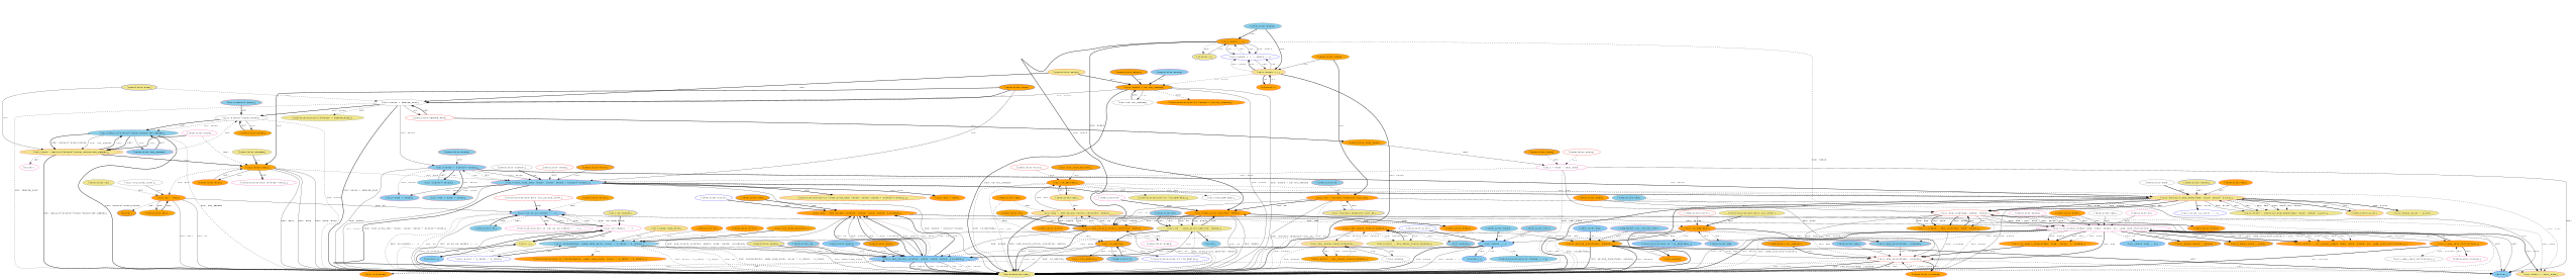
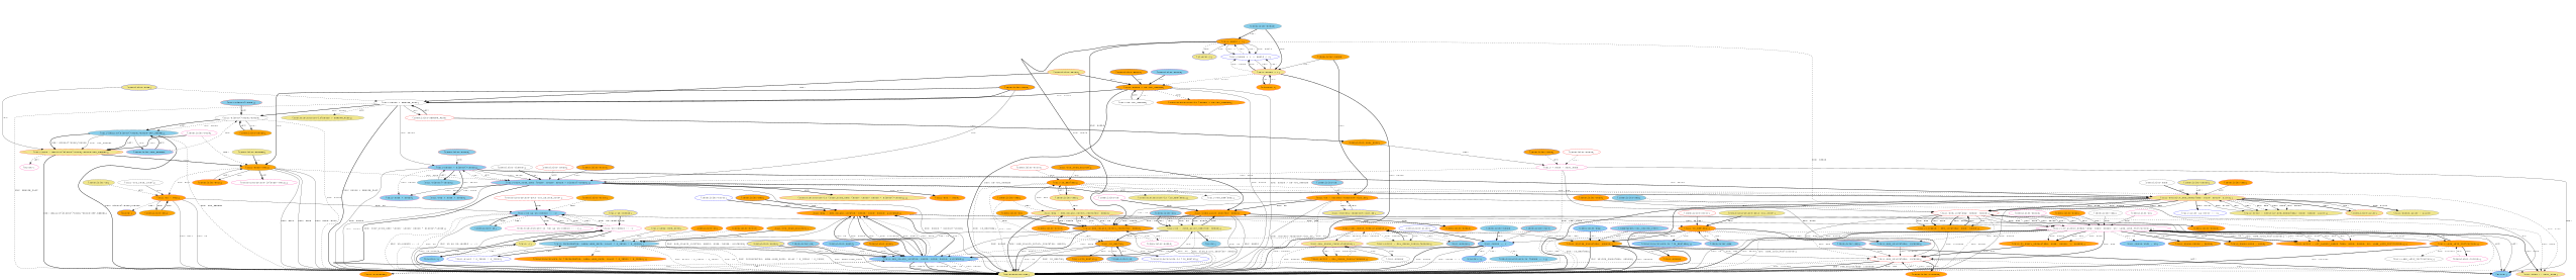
  digraph {
    fontname="Courier Prime"
    node [color=gray40 fillcolor=orange fontname="Courier Prime" style=filled]
    edge [fontname="Courier Prime" style=solid]
    n1 [label="(Call,unlink_queue(sma, &queue))"]
    n2 [color=red fillcolor=white label="(Call,sem_unlock(sma, locknum))"]
    n3 [color=red label="(Call,&queue)"]
    n4 [color=blue fillcolor=skyblue label="(Block,)"]
    n5 [fillcolor=khaki label="(MethodReturn,RET)"]
    n6 [color=deeppink label="(Identifier,locknum)"]
    n7 [color=deeppink label="(Call,IS_ERR(sma))"]
    n8 [color=red fillcolor=skyblue label="(Call,sem_unlock(sma, locknum))"]
    n9 [color=deeppink fillcolor=skyblue label="(Identifier,sma)"]
    n10 [color=blue fillcolor=skyblue label="(ControlStructure,if (IS_ERR(sma)))"]
    n11 [color=deeppink label="(Call,sma = sem_obtain_lock(ns, semid, sops, nsops, &locknum))"]
    n12 [color=blue fillcolor=skyblue label="(Call,sem_obtain_lock(ns, semid, sops, nsops, &locknum))"]
    n13 [color=deeppink fillcolor=khaki label="(Call,sops != fast_sops)"]
    n14 [color=red label="(Call,&locknum)"]
    n15 [fillcolor=skyblue label="(Call,ipcperms(ns, &sma->sem_perm, alter ? S_IWUGO : S_IRUGO))"]
    n16 [color=blue fillcolor=white label="(Call,alter ? S_IWUGO : S_IRUGO)"]
    n17 [color=deeppink label="(ControlStructure,if (ipcperms(ns, &sma->sem_perm, alter ? S_IWUGO : S_IRUGO)))"]
    n18 [color=blue label="(Call,sem_obtain_object_check(ns, semid))"]
    n19 [color=red fillcolor=khaki label="(Call,sma = sem_obtain_object_check(ns, semid))"]
    n20 [color=deeppink fillcolor=white label="(Identifier,semid)"]
    n21 [color=red label="(Call,IS_ERR(sma))"]
    n22 [color=deeppink label="(Call,ns = current->nsproxy->ipc_ns)"]
    n23 [color=red label="(Call,find_alloc_undo(ns, semid))"]
    n24 [color=blue fillcolor=khaki label="(Call,current->nsproxy->ipc_ns)"]
    n25 [fillcolor=khaki label="(Call,un = find_alloc_undo(ns, semid))"]
    n26 [color=deeppink label="(Identifier,semid)"]
    n27 [color=blue label="(Call,IS_ERR(un))"]
    n28 [fillcolor=skyblue label="(Block,)"]
    n29 [color=blue label="(Call,semid < 0)"]
    n30 [color=blue fillcolor=white label="(Call,nsops < 1 || semid < 0)"]
    n31 [color=blue fillcolor=khaki label="(Literal,0)"]
    n32 [color=deeppink fillcolor=khaki label="(Call,nsops < 1)"]
    n33 [color=deeppink fillcolor=white label="(Call,try_atomic_semop (sma, sops, nsops, un, task_tgid_vnr(current)))"]
    n34 [color=red label="(Call,task_tgid_vnr(current))"]
    n35 [color=blue fillcolor=skyblue label="(Call,nsops == 1)"]
    n36 [color=red label="(Call,do_smart_update(sma, sops, nsops, 1, &tasks))"]
    n37 [color=blue fillcolor=skyblue label="(Call,queue.undo = un)"]
    n38 [color=blue label="(Call,queue.nsops = nsops)"]
    n39 [color=blue label="(Call,queue.sops = sops)"]
    n40 [color=deeppink label="(Call,error = try_atomic_semop (sma, sops, nsops, un, task_tgid_vnr(current)))"]
    n41 [color=deeppink fillcolor=white label="(Identifier,current)"]
    n42 [fillcolor=white label="(Call,task_tgid_vnr(current))"]
    n43 [color=blue fillcolor=skyblue label="(Literal,1)"]
    n44 [fillcolor=skyblue label="(ControlStructure,if (nsops == 1))"]
    n45 [color=red fillcolor=white label="(Call,sem_lock(sma, semop, nsops))"]
    n46 [label="(Call,locknum = sem_lock(sma, sops, nsops))"]
    n47 [color=deeppink label="(Identifier,nsops)"]
    n48 [color=deeppink fillcolor=khaki label="(Call,security_sem_semop(sma, sops, nsops, alter))"]
    n49 [color=blue fillcolor=white label="(Call,alter && error == 0)"]
    n50 [fillcolor=khaki label="(Call,error = security_sem_semop(sma, sops, nsops, alter))"]
    n51 [color=red fillcolor=khaki label="(Identifier,alter)"]
    n52 [fillcolor=khaki label="(Call,queue.alter = alter)"]
    n53 [fillcolor=khaki label="(ControlStructure,if (IS_ERR(sma)))"]
    n54 [fillcolor=white label="(Call,PTR_ERR(sma))"]
    n55 [color=red fillcolor=khaki label="(Identifier,sma)"]
    n56 [color=deeppink fillcolor=skyblue label="(Call,copy_from_user (sops, tsops, nsops * sizeof(*tsops)))"]
    n57 [color=deeppink fillcolor=skyblue label="(Call,nsops * sizeof(*tsops))"]
    n58 [color=deeppink label="(Call,sop = sops)"]
    n59 [color=red fillcolor=khaki label="(ControlStructure,if (copy_from_user (sops, tsops, nsops * sizeof(*tsops))))"]
    n60 [color=red fillcolor=skyblue label="(Call,sop < sops + nsops)"]
    n61 [color=deeppink fillcolor=skyblue label="(Call,sops + nsops)"]
    n62 [fillcolor=skyblue label="(Call,sizeof(*tsops))"]
    n63 [color=deeppink fillcolor=white label="(Call,* sops = fast_sops)"]
    n64 [label="(Identifier,fast_sops)"]
    n65 [label="(Call,sops==NULL)"]
    n66 [color=deeppink label="(Call,un = NULL)"]
    n67 [color=deeppink label="(Identifier,NULL)"]
    n68 [color=deeppink fillcolor=white label="(ControlStructure,if(sops==NULL))"]
    n69 [color=deeppink fillcolor=skyblue label="(Call,un && un->semid == -1)"]
    n70 [color=blue label="(Block,)"]
    n71 [label="(Identifier,NULL)"]
    n72 [color=red fillcolor=khaki label="(Call,sops = kmalloc(sizeof(*sops)*nsops,GFP_KERNEL))"]
    n73 [fillcolor=skyblue label="(Call,kmalloc(sizeof(*sops)*nsops,GFP_KERNEL))"]
    n74 [color=deeppink fillcolor=white label="(Block,)"]
    n75 [color=deeppink fillcolor=skyblue label="(Identifier,GFP_KERNEL)"]
    n76 [fillcolor=white label="(Call,sizeof(*sops)*nsops)"]
    n77 [label="(Identifier,nsops)"]
    n78 [fillcolor=white label="(Call,nsops > SEMOPM_FAST)"]
    n79 [fillcolor=khaki label="(ControlStructure,if(nsops > SEMOPM_FAST))"]
    n80 [color=red fillcolor=white label="(Identifier,SEMOPM_FAST)"]
    n81 [color=blue label="(Call,nsops > ns->sc_semopm)"]
    n82 [color=red label="(ControlStructure,if (nsops > ns->sc_semopm))"]
    n83 [fillcolor=white label="(Call,ns->sc_semopm)"]
    n84 [color=deeppink label="(Literal,1)"]
    n85 [color=deeppink fillcolor=white label="(Call,un->semid == -1)"]
    n86 [fillcolor=skyblue label="(Identifier,un)"]
    n87 [color=deeppink fillcolor=white label="(ControlStructure,if (un && un->semid == -1))"]
    n88 [fillcolor=khaki label="(Call,-1)"]
    n89 [color=blue fillcolor=white label="(ControlStructure,if (IS_ERR(un)))"]
    n90 [color=blue label="(Call,PTR_ERR(un))"]
    n91 [color=red fillcolor=skyblue label="(Identifier,un)"]
    n92 [color=blue fillcolor=skyblue label="(Literal,1)"]
    n93 [color=deeppink label="(Call,get_queue_result(&queue))"]
    n94 [color=deeppink fillcolor=khaki label="(Call,get_queue_result(&queue))"]
    n95 [fillcolor=khaki label="(Call,error = get_queue_result(&queue))"]
    n96 [color=red fillcolor=skyblue label="(Call,&queue)"]
    n97 [label="(Call,error = get_queue_result(&queue))"]
    n98 [fillcolor=white label="(Call,&queue)"]
    n99 [color=blue fillcolor=khaki label="(Identifier,nsops)"]
    n100 [color=red fillcolor=skyblue label="(Identifier,nsops)"]
    n101 [color=blue label="(Identifier,sops)"]
    n102 [color=blue fillcolor=khaki label="(Identifier,sops)"]
    n103 [color=red label="(Identifier,ns)"]
    n104 [color=red fillcolor=white label="(Identifier,tsops)"]
    n105 [color=red fillcolor=white label="(Identifier,undos)"]
    n106 [color=red fillcolor=khaki label="(Identifier,nsops)"]
    n107 [color=blue label="(Call,rcu_read_unlock())"]
    n108 [color=red fillcolor=skyblue label="(Identifier,ns)"]
    n109 [color=blue label="(Identifier,error)"]
    n110 [fillcolor=white label="(Call,rcu_read_lock())"]
    n111 [color=blue label="(Identifier,sma)"]
    n112 [color=blue fillcolor=khaki label="(Identifier,nsops)"]
    n113 [label="(Identifier,ns)"]
    n114 [fillcolor=khaki label="(Identifier,un)"]
    n115 [color=red fillcolor=white label="(Identifier,error)"]
    n116 [color=blue fillcolor=white label="(Identifier,error)"]
    n117 [color=blue fillcolor=skyblue label="(Identifier,semid)"]
    n118 [color=red label="(Identifier,sops)"]
    n119 [color=red label="(Identifier,sops)"]
    n120 [color=red fillcolor=skyblue label="(Identifier,ns)"]
    n121 [color=deeppink label="(Identifier,sma)"]
    n122 [label="(Identifier,error)"]
    n123 [fillcolor=khaki label="(ControlStructure,goto out_free;)"]
    n124 [color=blue label="(Identifier,sops)"]
    n125 [fillcolor=white label="(Identifier,sma)"]
    n126 [color=red fillcolor=skyblue label="(Call,sizeof(*sops))"]
    n127 [fillcolor=white label="(Identifier,sops)"]
    n128 [color=red label="(Identifier,error)"]
    n129 [fillcolor=khaki label="(Identifier,ENOMEM)"]
    n130 [label="(Call,rcu_read_unlock())"]
    n131 [color=blue label="(Identifier,E2BIG)"]
    n132 [color=blue fillcolor=skyblue label="(Identifier,sma)"]
    n133 [color=deeppink fillcolor=skyblue label="(Identifier,nsops)"]
    n134 [color=red fillcolor=white label="(ControlStructure,goto out_unlock_free;)"]
    n135 [color=deeppink fillcolor=skyblue label="(Identifier,sma)"]
    n136 [color=red fillcolor=white label="(Identifier,error)"]
    n137 [color=blue fillcolor=white label="(Identifier,alter)"]
    n138 [fillcolor=skyblue label="(Identifier,semid)"]
    n139 [color=red fillcolor=khaki label="(Call,&sma->sem_perm)"]
    n140 [color=deeppink fillcolor=skyblue label="(JumpTarget,out_unlock_free:)"]
    n141 [color=blue label="(Identifier,sops)"]
    n142 [color=deeppink fillcolor=white label="(Identifier,sops)"]
    n143 [color=red label="(Identifier,error)"]
    n144 [color=deeppink fillcolor=white label="(Identifier,un)"]
    n145 [fillcolor=skyblue label="(Identifier,nsops)"]
    n146 [color=deeppink fillcolor=white label="(Identifier,ns)"]
    n147 [color=red fillcolor=skyblue label="(Identifier,curr)"]
    n148 [fillcolor=white label="(Identifier,timeout)"]
    n149 [fillcolor=skyblue label="(Identifier,sma)"]
    n150 [color=red fillcolor=skyblue label="(Identifier,un)"]
    n151 [color=blue fillcolor=khaki label="(Call,un->semid)"]
-   n152 [color=blue label="(JumpTarget,out_wakeup:)"]
    n153 [color=deeppink fillcolor=white label="(Identifier,nsops)"]
    n154 [color=red label="(Identifier,sma)"]
    n155 [label="(Identifier,nsops)"]
    n1 -> n2 [label="DDG: sma"]
    n1 -> n3 [label="CFG: " style=bold]
    n1 -> n4 [label="AST: " style=bold]
    n1 -> n5 [label="DDG: unlink_queue(sma, &queue)" style=bold]
    n1 -> n5 [label="DDG: &queue" style=bold]
    n2 -> n4 [label="AST: " style=dashed]
    n2 -> n5 [label="DDG: sem_unlock(sma, locknum)" style=bold]
    n2 -> n5 [label="DDG: sma" style=bold]
    n2 -> n5 [label="DDG: locknum" style=dashed]
    n2 -> n6 [label="CFG: " style=bold]
    n3 -> n1 [label="AST: "]
    n6 -> n2 [label="AST: "]
    n7 -> n1 [label="DDG: sma" style=bold]
    n7 -> n2 [label="DDG: sma" style=dashed]
    n7 -> n5 [label="DDG: sma" style=dashed]
    n7 -> n5 [label="DDG: IS_ERR(sma)" style=dashed]
    n7 -> n8 [label="DDG: sma" style=bold]
    n7 -> n9 [label="CFG: " style=dashed]
    n7 -> n10 [label="AST: " style=dashed]
    n8 -> n2 [label="DDG: locknum"]
    n9 -> n7 [label="AST: "]
    n11 -> n4 [label="AST: "]
    n11 -> n5 [label="DDG: sem_obtain_lock(ns, semid, sops, nsops, &locknum)"]
    n11 -> n7 [label="DDG: sma" style=dashed]
    n11 -> n12 [label="CFG: " style=bold]
    n12 -> n5 [label="DDG: semid" style=bold]
    n12 -> n5 [label="DDG: &locknum" style=bold]
    n12 -> n5 [label="DDG: ns"]
    n12 -> n5 [label="DDG: nsops" style=dashed]
    n12 -> n11 [label="AST: " style=bold]
    n12 -> n11 [label="DDG: &locknum" style=dashed]
    n12 -> n11 [label="DDG: semid" style=bold]
    n12 -> n11 [label="DDG: sops" style=dashed]
    n12 -> n11 [label="DDG: ns" style=bold]
    n12 -> n11 [label="DDG: nsops"]
    n12 -> n13 [label="DDG: sops" style=dashed]
    n12 -> n14 [label="CFG: " style=dashed]
    n14 -> n12 [label="AST: " style=dashed]
    n15 -> n5 [label="DDG: &sma->sem_perm"]
    n15 -> n5 [label="DDG: alter ? S_IWUGO : S_IRUGO" style=dashed]
    n15 -> n5 [label="DDG: ns" style=dashed]
    n15 -> n5 [label="DDG: ipcperms(ns, &sma->sem_perm, alter ? S_IWUGO : S_IRUGO)" style=dashed]
    n15 -> n12 [label="DDG: ns"]
    n15 -> n16 [label="CFG: " style=bold]
    n15 -> n17 [label="AST: " style=dashed]
    n16 -> n15 [label="AST: "]
    n18 -> n5 [label="DDG: semid" style=bold]
    n18 -> n5 [label="DDG: ns"]
    n18 -> n12 [label="DDG: semid"]
    n18 -> n15 [label="DDG: ns"]
    n18 -> n19 [label="AST: " style=dashed]
    n18 -> n19 [label="DDG: ns"]
    n18 -> n19 [label="DDG: semid" style=bold]
    n18 -> n20 [label="CFG: " style=dashed]
    n19 -> n4 [label="AST: "]
    n19 -> n5 [label="DDG: sem_obtain_object_check(ns, semid)" style=bold]
    n19 -> n18 [label="CFG: "]
    n19 -> n21 [label="DDG: sma"]
    n20 -> n18 [label="AST: " style=dashed]
    n21 -> n5 [label="DDG: IS_ERR(sma)" style=dashed]
    n21 -> n5 [label="DDG: sma" style=dashed]
    n21 -> n48 [label="DDG: sma" style=dashed]
    n21 -> n53 [label="AST: " style=dashed]
    n21 -> n54 [label="DDG: sma" style=dashed]
    n21 -> n55 [label="CFG: " style=bold]
    n22 -> n4 [label="AST: "]
    n22 -> n5 [label="DDG: ns" style=dashed]
    n22 -> n5 [label="DDG: current->nsproxy->ipc_ns"]
    n22 -> n18 [label="DDG: ns"]
    n22 -> n23 [label="DDG: ns" style=bold]
-   n22 -> n24 [label="CFG: " style=dashed]
+   n22 -> n24 [label="DDG: un" style=dashed]
    n23 -> n5 [label="DDG: ns"]
    n23 -> n5 [label="DDG: semid"]
    n23 -> n18 [label="DDG: ns"]
    n23 -> n18 [label="DDG: semid"]
    n23 -> n25 [label="AST: " style=dashed]
    n23 -> n25 [label="DDG: ns"]
    n23 -> n25 [label="DDG: semid" style=bold]
    n23 -> n26 [label="CFG: " style=bold]
    n24 -> n22 [label="AST: "]
    n25 -> n5 [label="DDG: find_alloc_undo(ns, semid)" style=dashed]
    n25 -> n23 [label="CFG: " style=bold]
    n25 -> n27 [label="DDG: un" style=bold]
    n25 -> n28 [label="AST: " style=bold]
    n26 -> n23 [label="AST: " style=dashed]
    n27 -> n5 [label="DDG: IS_ERR(un)"]
    n27 -> n5 [label="DDG: un"]
    n27 -> n89 [label="DDG: un"]
    n27 -> n90 [label="DDG: un"]
    n27 -> n91 [label="CFG: "]
    n29 -> n5 [label="DDG: semid" style=dashed]
    n29 -> n18 [label="DDG: semid" style=bold]
    n29 -> n23 [label="DDG: semid" style=bold]
    n29 -> n30 [label="AST: "]
    n29 -> n30 [label="DDG: semid"]
    n29 -> n30 [label="DDG: 0"]
    n29 -> n31 [label="CFG: " style=dashed]
    n30 -> n29 [label="CFG: " style=dashed]
    n30 -> n32 [label="CFG: "]
    n31 -> n29 [label="AST: "]
    n32 -> n5 [label="DDG: nsops" style=bold]
    n32 -> n30 [label="AST: "]
    n32 -> n30 [label="DDG: nsops" style=dashed]
    n32 -> n30 [label="DDG: 1" style=bold]
    n32 -> n81 [label="DDG: nsops" style=dashed]
    n32 -> n84 [label="CFG: " style=bold]
    n33 -> n2 [label="DDG: sma" style=bold]
    n33 -> n5 [label="DDG: un"]
    n33 -> n5 [label="DDG: nsops" style=bold]
    n33 -> n5 [label="DDG: task_tgid_vnr(current)" style=dashed]
    n33 -> n8 [label="DDG: sma" style=dashed]
    n33 -> n12 [label="DDG: sops" style=dashed]
    n33 -> n13 [label="DDG: sops" style=bold]
    n33 -> n34 [label="CFG: " style=dashed]
    n33 -> n35 [label="DDG: nsops"]
    n33 -> n36 [label="DDG: sma" style=bold]
    n33 -> n36 [label="DDG: sops" style=dashed]
    n33 -> n36 [label="DDG: nsops"]
    n33 -> n37 [label="DDG: un" style=dashed]
    n33 -> n38 [label="DDG: nsops" style=bold]
    n33 -> n39 [label="DDG: sops" style=bold]
    n33 -> n40 [label="AST: "]
    n33 -> n40 [label="DDG: un" style=bold]
    n33 -> n40 [label="DDG: task_tgid_vnr(current)" style=dashed]
    n33 -> n40 [label="DDG: nsops" style=dashed]
    n33 -> n40 [label="DDG: sops"]
    n33 -> n40 [label="DDG: sma"]
    n34 -> n5 [label="DDG: current" style=bold]
    n34 -> n33 [label="AST: " style=bold]
    n34 -> n33 [label="DDG: current"]
    n34 -> n41 [label="CFG: " style=bold]
    n34 -> n42 [label="DDG: current" style=dashed]
    n35 -> n5 [label="DDG: nsops == 1"]
    n35 -> n5 [label="DDG: nsops" style=bold]
    n35 -> n12 [label="DDG: nsops" style=bold]
    n35 -> n43 [label="CFG: "]
    n35 -> n44 [label="AST: " style=dashed]
    n36 -> n2 [label="DDG: sma" style=bold]
    n40 -> n33 [label="CFG: "]
    n41 -> n34 [label="AST: " style=dashed]
    n43 -> n35 [label="AST: " style=dashed]
    n45 -> n2 [label="DDG: sma"]
    n45 -> n5 [label="DDG: nsops" style=dashed]
    n45 -> n13 [label="DDG: sops" style=dashed]
    n45 -> n33 [label="DDG: sma"]
    n45 -> n33 [label="DDG: sops" style=dashed]
    n45 -> n33 [label="DDG: nsops"]
    n45 -> n46 [label="AST: "]
    n45 -> n46 [label="DDG: sma"]
    n45 -> n46 [label="DDG: sops" style=bold]
    n45 -> n46 [label="DDG: nsops" style=bold]
    n45 -> n47 [label="CFG: "]
    n46 -> n2 [label="DDG: locknum"]
    n46 -> n45 [label="CFG: " style=bold]
    n47 -> n45 [label="AST: "]
    n48 -> n5 [label="DDG: sma" style=bold]
    n48 -> n5 [label="DDG: alter" style=bold]
    n48 -> n5 [label="DDG: nsops"]
    n48 -> n45 [label="DDG: sma" style=bold]
    n48 -> n45 [label="DDG: sops" style=bold]
    n48 -> n45 [label="DDG: nsops" style=dashed]
    n48 -> n49 [label="DDG: alter" style=bold]
    n48 -> n50 [label="AST: "]
    n48 -> n50 [label="DDG: sma" style=dashed]
    n48 -> n50 [label="DDG: sops"]
    n48 -> n50 [label="DDG: nsops" style=dashed]
    n48 -> n50 [label="DDG: alter"]
    n48 -> n51 [label="CFG: " style=bold]
    n48 -> n52 [label="DDG: alter" style=bold]
    n50 -> n48 [label="CFG: "]
    n51 -> n48 [label="AST: "]
    n55 -> n19 [label="CFG: " style=dashed]
    n55 -> n21 [label="AST: " style=dashed]
    n56 -> n5 [label="DDG: tsops"]
    n56 -> n5 [label="DDG: copy_from_user (sops, tsops, nsops * sizeof(*tsops))" style=bold]
    n56 -> n5 [label="DDG: nsops * sizeof(*tsops)"]
    n56 -> n13 [label="DDG: sops" style=dashed]
    n56 -> n48 [label="DDG: sops" style=bold]
    n56 -> n57 [label="CFG: " style=dashed]
    n56 -> n58 [label="DDG: sops" style=bold]
    n56 -> n59 [label="AST: " style=bold]
    n56 -> n60 [label="DDG: sops"]
    n56 -> n61 [label="DDG: sops"]
    n57 -> n5 [label="DDG: nsops"]
    n57 -> n48 [label="DDG: nsops" style=bold]
    n57 -> n56 [label="AST: " style=dashed]
    n57 -> n56 [label="DDG: nsops"]
    n57 -> n60 [label="DDG: nsops" style=bold]
    n57 -> n61 [label="DDG: nsops" style=dashed]
    n57 -> n62 [label="CFG: " style=bold]
    n62 -> n57 [label="AST: "]
    n63 -> n4 [label="AST: "]
    n63 -> n5 [label="DDG: fast_sops" style=dashed]
    n63 -> n5 [label="DDG: sops"]
    n63 -> n56 [label="DDG: sops" style=dashed]
    n64 -> n63 [label="AST: "]
    n65 -> n5 [label="DDG: NULL"]
    n65 -> n5 [label="DDG: sops"]
    n65 -> n5 [label="DDG: sops==NULL"]
    n65 -> n56 [label="DDG: sops" style=dashed]
    n65 -> n66 [label="DDG: NULL" style=dashed]
    n65 -> n67 [label="CFG: "]
    n65 -> n68 [label="AST: " style=bold]
    n66 -> n5 [label="DDG: NULL"]
    n66 -> n5 [label="DDG: un"]
    n66 -> n69 [label="DDG: un"]
    n66 -> n70 [label="AST: " style=dashed]
    n66 -> n71 [label="CFG: "]
    n67 -> n65 [label="AST: "]
    n69 -> n5 [label="DDG: un->semid == -1" style=dashed]
    n69 -> n5 [label="DDG: un" style=dashed]
    n69 -> n5 [label="DDG: un && un->semid == -1"]
    n69 -> n33 [label="DDG: un"]
    n69 -> n85 [label="CFG: "]
    n69 -> n86 [label="CFG: " style=dashed]
    n69 -> n87 [label="AST: "]
    n71 -> n66 [label="AST: " style=bold]
    n72 -> n5 [label="DDG: kmalloc(sizeof(*sops)*nsops,GFP_KERNEL)" style=bold]
    n72 -> n65 [label="DDG: sops" style=bold]
-   n72 -> n73 [label="CFG: " style=bold]
    n72 -> n74 [label="AST: " style=dashed]
    n73 -> n5 [label="DDG: sizeof(*sops)*nsops" style=bold]
    n73 -> n5 [label="DDG: GFP_KERNEL" style=dashed]
    n73 -> n72 [label="AST: " style=bold]
    n73 -> n72 [label="DDG: sizeof(*sops)*nsops" style=bold]
    n73 -> n72 [label="DDG: GFP_KERNEL"]
    n73 -> n75 [label="CFG: "]
    n75 -> n73 [label="AST: " style=bold]
    n75 -> n76 [label="CFG: " style=dashed]
    n76 -> n5 [label="DDG: nsops" style=dashed]
    n76 -> n73 [label="AST: " style=bold]
    n76 -> n73 [label="DDG: nsops" style=dashed]
    n76 -> n77 [label="CFG: "]
    n77 -> n76 [label="AST: " style=bold]
    n78 -> n5 [label="DDG: nsops > SEMOPM_FAST" style=bold]
    n78 -> n5 [label="DDG: SEMOPM_FAST" style=dashed]
    n78 -> n57 [label="DDG: nsops"]
    n78 -> n76 [label="DDG: nsops" style=bold]
    n78 -> n79 [label="AST: " style=dashed]
    n78 -> n80 [label="CFG: "]
    n80 -> n64 [label="CFG: " style=bold]
    n80 -> n78 [label="AST: " style=bold]
    n81 -> n5 [label="DDG: nsops > ns->sc_semopm"]
    n81 -> n5 [label="DDG: ns->sc_semopm" style=bold]
    n81 -> n5 [label="DDG: nsops"]
-   n81 -> n78 [label="DDG: nsops"]
+   n81 -> n78 [label="DDG: nsops" style=bold]
    n81 -> n82 [label="AST: " style=dashed]
    n81 -> n83 [label="CFG: "]
    n83 -> n81 [label="AST: " style=bold]
    n84 -> n32 [label="AST: " style=bold]
    n85 -> n5 [label="DDG: -1" style=bold]
    n85 -> n5 [label="DDG: un->semid"]
    n85 -> n69 [label="AST: " style=dashed]
    n85 -> n69 [label="DDG: un->semid" style=dashed]
    n85 -> n69 [label="DDG: -1" style=bold]
    n85 -> n88 [label="CFG: " style=bold]
    n86 -> n69 [label="AST: " style=bold]
    n88 -> n85 [label="AST: " style=bold]
    n88 -> n85 [label="DDG: 1"]
    n88 -> n92 [label="CFG: " style=dashed]
    n91 -> n25 [label="CFG: "]
    n91 -> n27 [label="AST: " style=bold]
    n92 -> n88 [label="AST: " style=bold]
    n93 -> n1 [label="DDG: &queue"]
    n93 -> n5 [label="DDG: &queue" style=dashed]
    n93 -> n94 [label="DDG: &queue"]
    n93 -> n95 [label="AST: "]
    n93 -> n95 [label="DDG: &queue" style=dashed]
    n93 -> n96 [label="CFG: " style=dashed]
    n94 -> n5 [label="DDG: &queue" style=dashed]
    n94 -> n93 [label="DDG: &queue" style=dashed]
    n94 -> n97 [label="AST: " style=bold]
    n94 -> n97 [label="DDG: &queue" style=dashed]
    n94 -> n98 [label="CFG: "]
    n95 -> n93 [label="CFG: " style=bold]
    n96 -> n93 [label="AST: " style=dashed]
    n97 -> n94 [label="CFG: " style=dashed]
    n98 -> n94 [label="AST: "]
    n99 -> n12 [label="AST: " style=bold]
    n100 -> n57 [label="AST: " style=dashed]
    n101 -> n63 [label="AST: " style=dashed]
    n102 -> n72 [label="AST: "]
    n102 -> n78 [label="CFG: " style=dashed]
    n103 -> n15 [label="AST: "]
    n104 -> n56 [label="AST: " style=dashed]
    n105 -> n63 [label="CFG: " style=dashed]
    n106 -> n78 [label="AST: " style=bold]
    n106 -> n81 [label="CFG: " style=bold]
    n107 -> n21 [label="CFG: " style=dashed]
    n108 -> n12 [label="AST: " style=dashed]
    n109 -> n56 [label="CFG: "]
    n110 -> n66 [label="CFG: "]
    n111 -> n11 [label="AST: " style=bold]
    n112 -> n48 [label="AST: " style=dashed]
    n113 -> n18 [label="AST: " style=bold]
    n114 -> n66 [label="AST: " style=dashed]
    n115 -> n7 [label="CFG: "]
    n116 -> n11 [label="CFG: " style=bold]
    n117 -> n12 [label="AST: " style=bold]
    n118 -> n33 [label="AST: "]
    n119 -> n45 [label="AST: "]
    n120 -> n22 [label="AST: " style=dashed]
    n121 -> n48 [label="AST: "]
    n122 -> n69 [label="CFG: " style=dashed]
    n123 -> n7 [label="CFG: " style=bold]
    n124 -> n56 [label="AST: "]
    n124 -> n65 [label="CFG: " style=bold]
    n124 -> n78 [label="CFG: " style=bold]
    n125 -> n33 [label="AST: "]
    n126 -> n76 [label="AST: " style=bold]
    n127 -> n48 [label="AST: " style=bold]
    n128 -> n15 [label="CFG: " style=dashed]
    n129 -> n65 [label="CFG: " style=bold]
    n130 -> n15 [label="CFG: " style=bold]
    n131 -> n81 [label="CFG: " style=bold]
    n132 -> n1 [label="AST: " style=bold]
    n133 -> n81 [label="AST: " style=bold]
    n134 -> n69 [label="CFG: " style=bold]
    n135 -> n2 [label="AST: "]
    n136 -> n21 [label="CFG: " style=dashed]
    n137 -> n35 [label="CFG: " style=bold]
    n138 -> n29 [label="AST: " style=bold]
    n138 -> n32 [label="CFG: " style=bold]
    n139 -> n15 [label="AST: "]
    n140 -> n1 [label="CFG: "]
    n141 -> n12 [label="AST: " style=bold]
    n142 -> n65 [label="AST: " style=dashed]
    n142 -> n72 [label="CFG: " style=bold]
    n143 -> n27 [label="CFG: " style=dashed]
    n144 -> n33 [label="AST: "]
    n145 -> n35 [label="AST: " style=bold]
    n146 -> n23 [label="AST: " style=bold]
    n147 -> n35 [label="CFG: "]
    n148 -> n56 [label="CFG: " style=bold]
    n149 -> n45 [label="AST: " style=dashed]
    n150 -> n25 [label="AST: " style=bold]
    n151 -> n85 [label="AST: " style=bold]
-   n152 -> n2 [label="CFG: " style=bold]
    n153 -> n33 [label="AST: "]
    n154 -> n19 [label="AST: " style=dashed]
    n154 -> n27 [label="CFG: " style=dashed]
    n155 -> n22 [label="CFG: " style=bold]
    n155 -> n32 [label="AST: "]
  }
